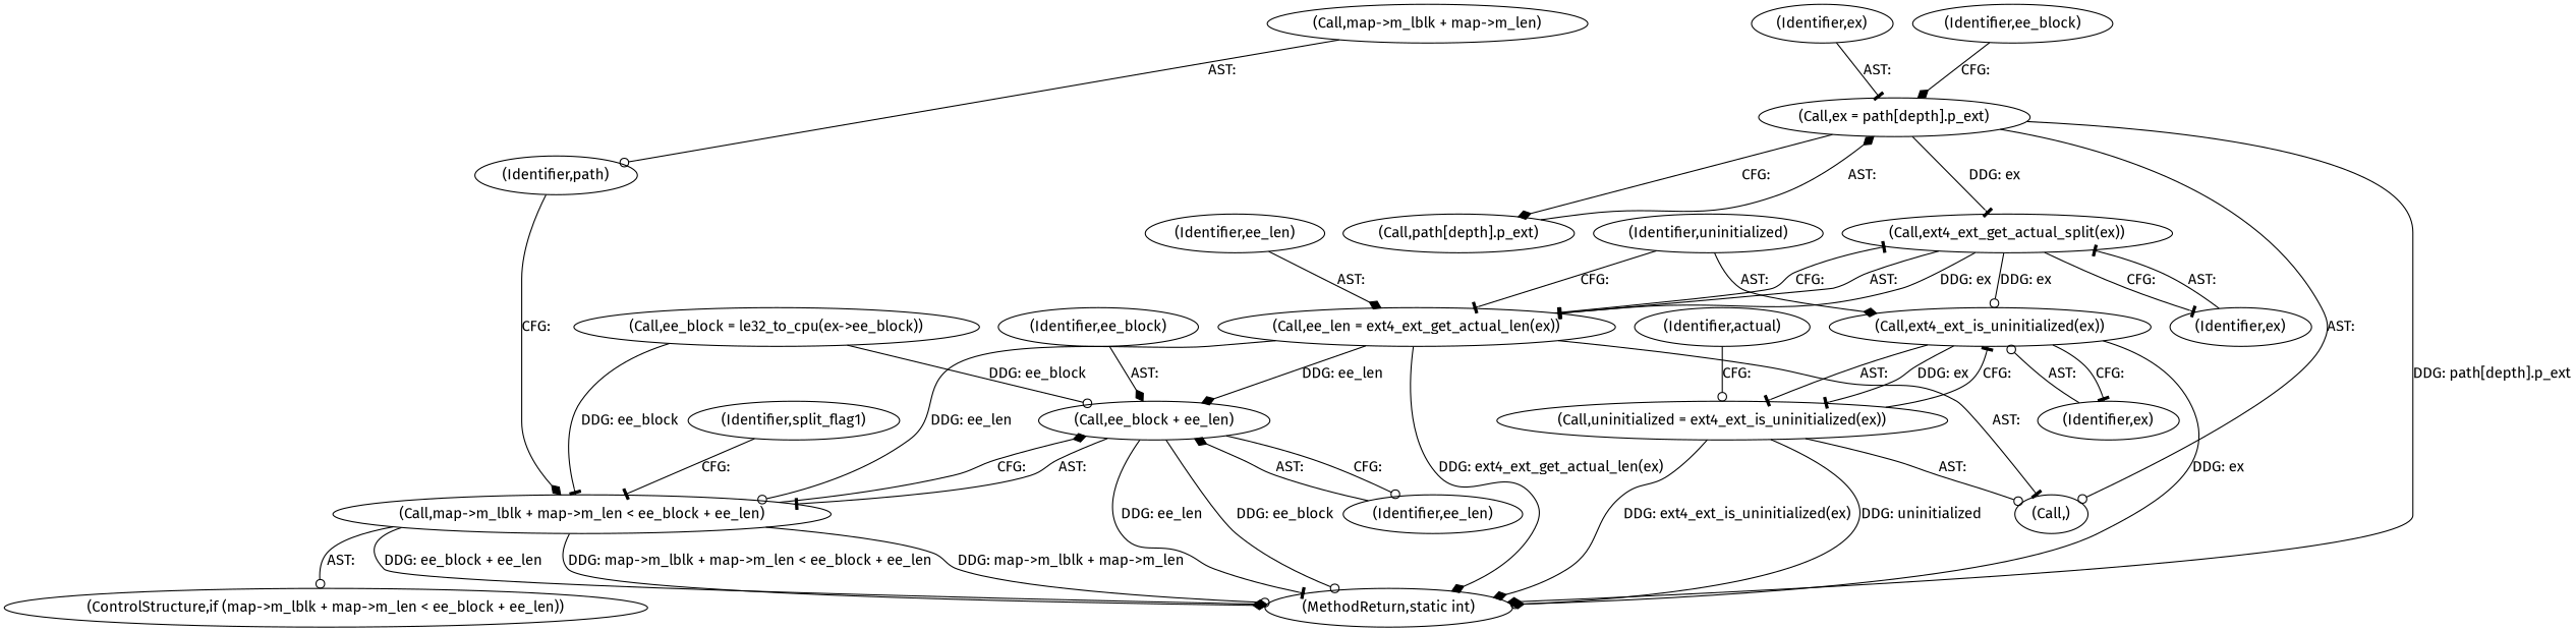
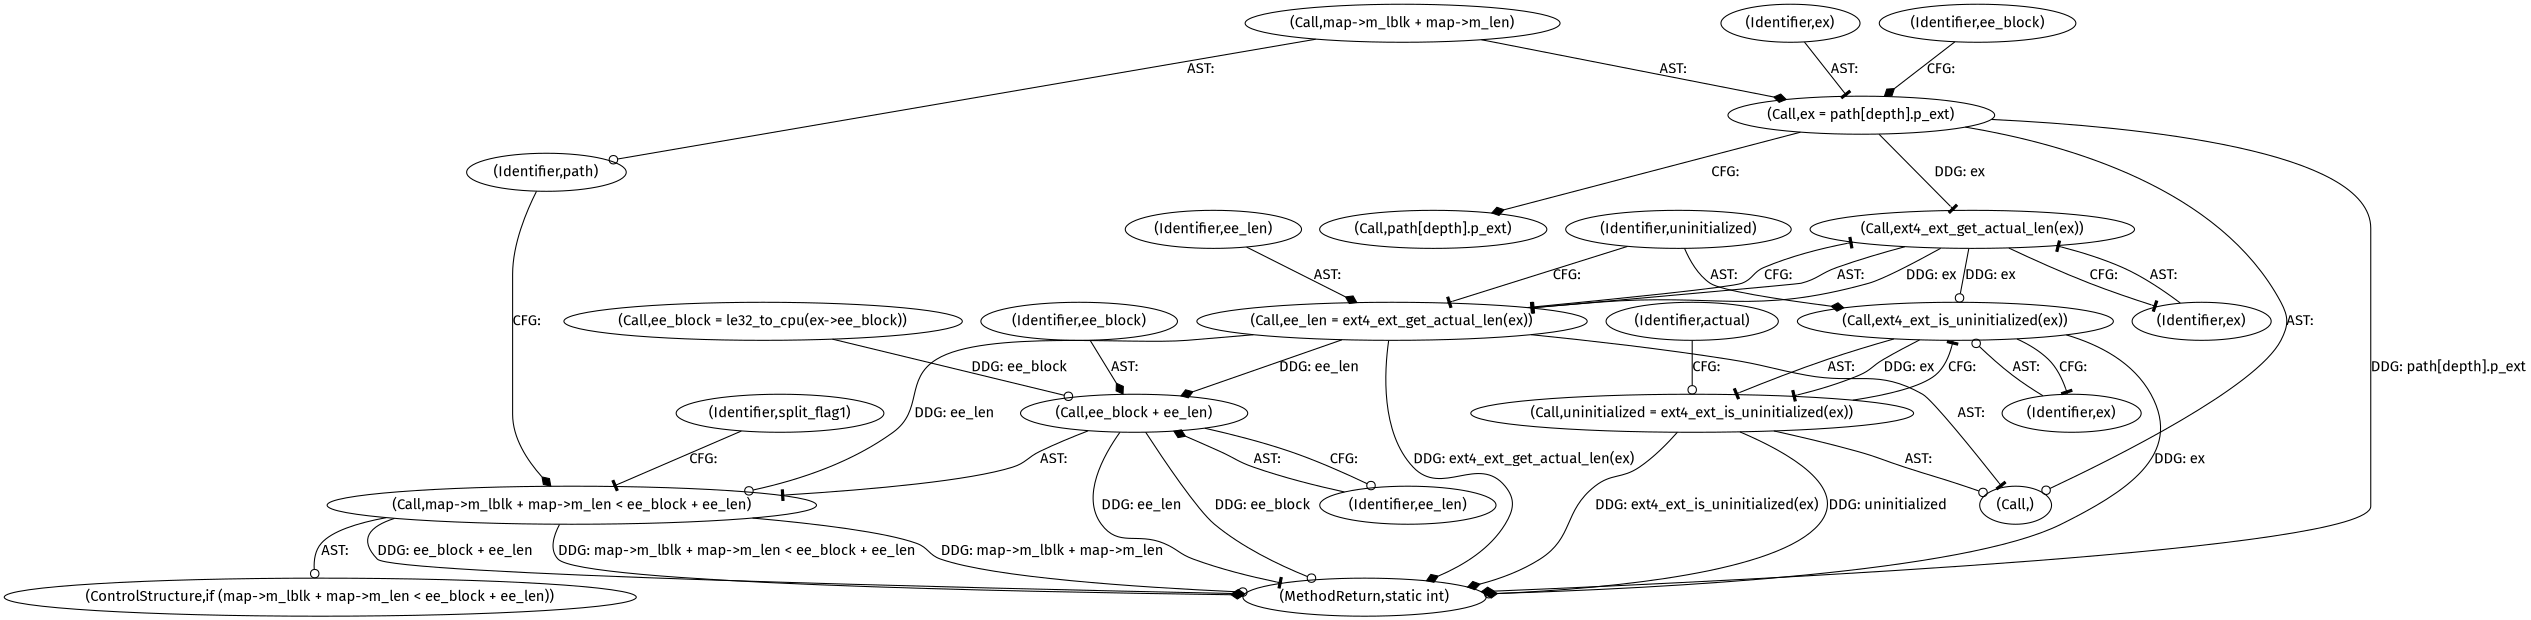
  digraph {
    fontname="Fira Sans"
    node [fontname="Fira Sans"]
    edge [arrowhead=tee fontname="Fira Sans"]
    n1 [label="(Call,ex = path[depth].p_ext)"]
-   n2 [label="(Call,ext4_ext_get_actual_split(ex))"]
+   n2 [label="(Call,ext4_ext_get_actual_len(ex))"]
    n3 [label="(Call,path[depth].p_ext)"]
    n4 [label="(MethodReturn,static int)"]
    n5 [label="(Call,)"]
    n6 [label="(Call,ee_len = ext4_ext_get_actual_len(ex))"]
    n7 [label="(Call,ext4_ext_is_uninitialized(ex))"]
    n8 [label="(Identifier,ex)"]
    n9 [label="(Call,map->m_lblk + map->m_len < ee_block + ee_len)"]
    n10 [label="(Call,ee_block + ee_len)"]
    n11 [label="(Call,uninitialized = ext4_ext_is_uninitialized(ex))"]
    n12 [label="(Identifier,ex)"]
    n13 [label="(ControlStructure,if (map->m_lblk + map->m_len < ee_block + ee_len))"]
    n14 [label="(Identifier,ee_len)"]
    n15 [label="(Call,ee_block = le32_to_cpu(ex->ee_block))"]
    n16 [label="(Identifier,ex)"]
    n17 [label="(Identifier,uninitialized)"]
    n18 [label="(Identifier,ee_len)"]
    n19 [label="(Identifier,ee_block)"]
    n20 [label="(Identifier,path)"]
    n21 [label="(Identifier,split_flag1)"]
    n22 [label="(Identifier,actual)"]
    n23 [label="(Identifier,ee_block)"]
    n24 [label="(Call,map->m_lblk + map->m_len)"]
    n1 -> n2 [label="DDG: ex"]
    n1 -> n3 [arrowhead=diamond label="CFG: "]
    n1 -> n4 [arrowhead=diamond label="DDG: path[depth].p_ext"]
    n1 -> n5 [arrowhead=odot label="AST: "]
    n2 -> n6 [label="AST: "]
    n2 -> n6 [label="DDG: ex"]
    n2 -> n7 [arrowhead=odot label="DDG: ex"]
    n2 -> n8 [label="CFG: "]
-   n3 -> n1 [arrowhead=diamond label="AST: "]
+   n24 -> n1 [arrowhead=diamond label="AST: "]
    n6 -> n2 [label="CFG: "]
    n6 -> n4 [arrowhead=diamond label="DDG: ext4_ext_get_actual_len(ex)"]
    n6 -> n5 [label="AST: "]
    n6 -> n9 [arrowhead=odot label="DDG: ee_len"]
    n6 -> n10 [arrowhead=diamond label="DDG: ee_len"]
    n7 -> n4 [arrowhead=odot label="DDG: ex"]
    n7 -> n11 [label="AST: "]
    n7 -> n11 [label="DDG: ex"]
    n7 -> n12 [label="CFG: "]
    n8 -> n2 [label="AST: "]
    n9 -> n4 [arrowhead=diamond label="DDG: ee_block + ee_len"]
    n9 -> n4 [arrowhead=diamond label="DDG: map->m_lblk + map->m_len < ee_block + ee_len"]
    n9 -> n4 [arrowhead=odot label="DDG: map->m_lblk + map->m_len"]
-   n9 -> n10 [arrowhead=diamond label="CFG: "]
    n9 -> n13 [arrowhead=odot label="AST: "]
    n10 -> n4 [label="DDG: ee_len"]
    n10 -> n4 [arrowhead=odot label="DDG: ee_block"]
    n10 -> n9 [label="AST: "]
    n10 -> n14 [arrowhead=odot label="CFG: "]
    n11 -> n4 [arrowhead=diamond label="DDG: ext4_ext_is_uninitialized(ex)"]
    n11 -> n4 [arrowhead=diamond label="DDG: uninitialized"]
    n11 -> n5 [arrowhead=odot label="AST: "]
    n11 -> n7 [label="CFG: "]
    n12 -> n7 [arrowhead=odot label="AST: "]
    n14 -> n10 [arrowhead=diamond label="AST: "]
-   n15 -> n9 [label="DDG: ee_block"]
    n15 -> n10 [arrowhead=odot label="DDG: ee_block"]
    n16 -> n1 [label="AST: "]
    n17 -> n6 [label="CFG: "]
    n17 -> n7 [arrowhead=diamond label="AST: "]
    n18 -> n6 [arrowhead=diamond label="AST: "]
    n19 -> n1 [arrowhead=diamond label="CFG: "]
    n20 -> n9 [arrowhead=diamond label="CFG: "]
    n21 -> n9 [label="CFG: "]
    n22 -> n11 [arrowhead=odot label="CFG: "]
    n23 -> n10 [arrowhead=diamond label="AST: "]
    n24 -> n20 [arrowhead=odot label="AST: "]
  }
